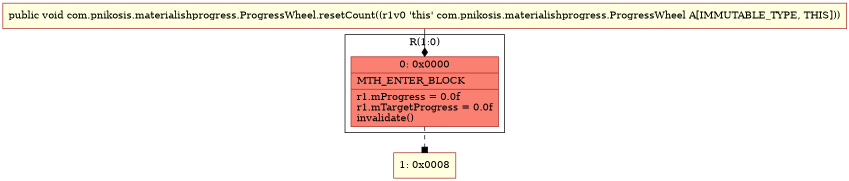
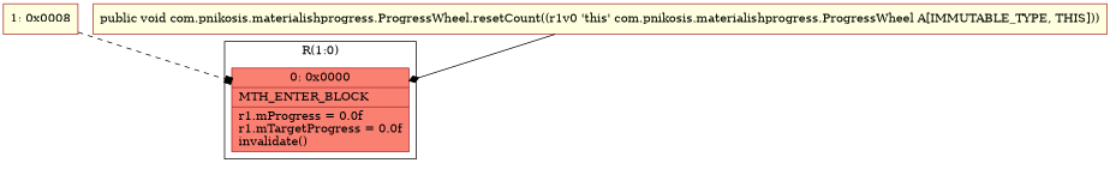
  digraph {
    node [color=brown shape=record style=filled fillcolor=lightyellow]
    n1 [label="{0\:\ 0x0000|MTH_ENTER_BLOCK\l|r1.mProgress = 0.0f\lr1.mTargetProgress = 0.0f\linvalidate()\l}" fillcolor=salmon]
    n2 [label="{1\:\ 0x0008}"]
    n3 [label="{public void com.pnikosis.materialishprogress.ProgressWheel.resetCount((r1v0 'this' com.pnikosis.materialishprogress.ProgressWheel A[IMMUTABLE_TYPE, THIS])) }"]
    subgraph cluster_1 {
      label="R(1:0)"
      n1
    }
-   n1 -> n2 [style=dashed arrowhead=box]
+   n2 -> n1 [style=dashed arrowhead=box]
    n3 -> n1 [style=solid arrowhead=diamond]
  }
